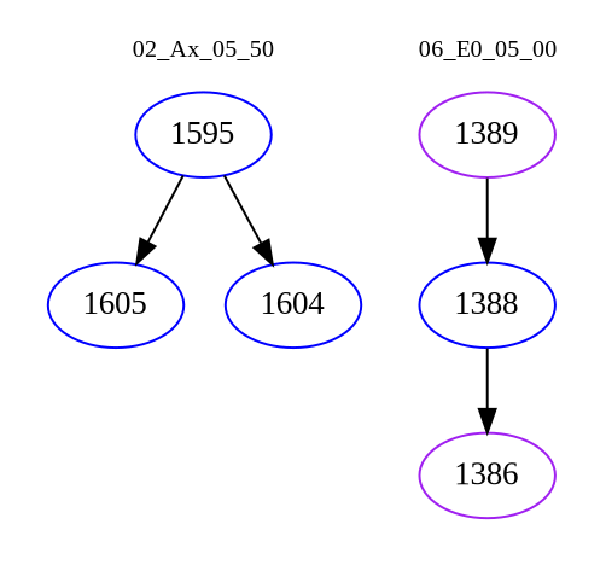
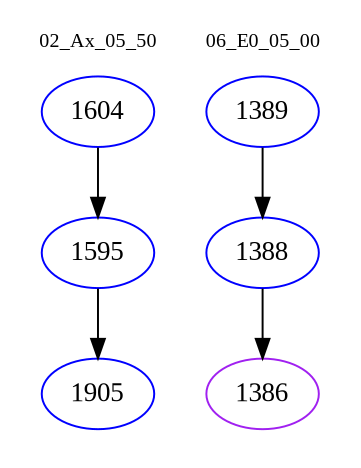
  digraph {
    fontname="Liberation Serif"
    node [color=blue fontname="Liberation Serif"]
    edge [color=black fontname="Liberation Serif"]
    n1 [label=1595]
-   n2 [label=1605]
+   n2 [label=1905]
    n3 [label=1604]
    n4 [label=1388]
-   n5 [color=purple label=1389]
+   n5 [label=1389]
    n6 [color=purple label=1386]
    subgraph cluster_1 {
      color=white
      fontsize=10
      label="02_Ax_05_50"
      n1
      n2
      n3
    }
    subgraph cluster_2 {
      color=white
      fontsize=10
      label="06_E0_05_00"
      n4
      n5
      n6
    }
    n1 -> n2
-   n1 -> n3
+   n3 -> n1
    n4 -> n6
    n5 -> n4
  }
